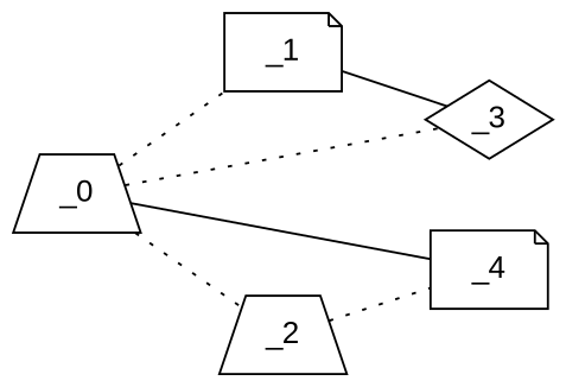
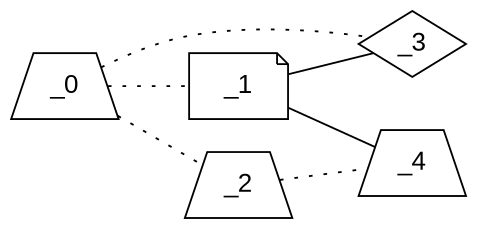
  graph {
    fontname="Liberation Sans"
    rankdir=LR
    node [fontname="Liberation Sans" shape=trapezium]
    edge [fontname="Liberation Sans" style=dotted]
    _0 [x=1.49697 y=1.76397]
    _1 [shape=note x=2.37386 y=3.2229]
    _3 [shape=diamond x=1.06418 y=0.154168]
-   _4 [shape=note x=0.916054 y=3.04612]
+   _4 [x=0.916054 y=3.04612]
    _2 [x=2.90064 y=0.996869]
    _0 -- _1
    _0 -- _3
-   _0 -- _4 [style=solid]
+   _1 -- _4 [style=solid]
    _0 -- _2
    _1 -- _3 [style=solid]
    _2 -- _4
  }
